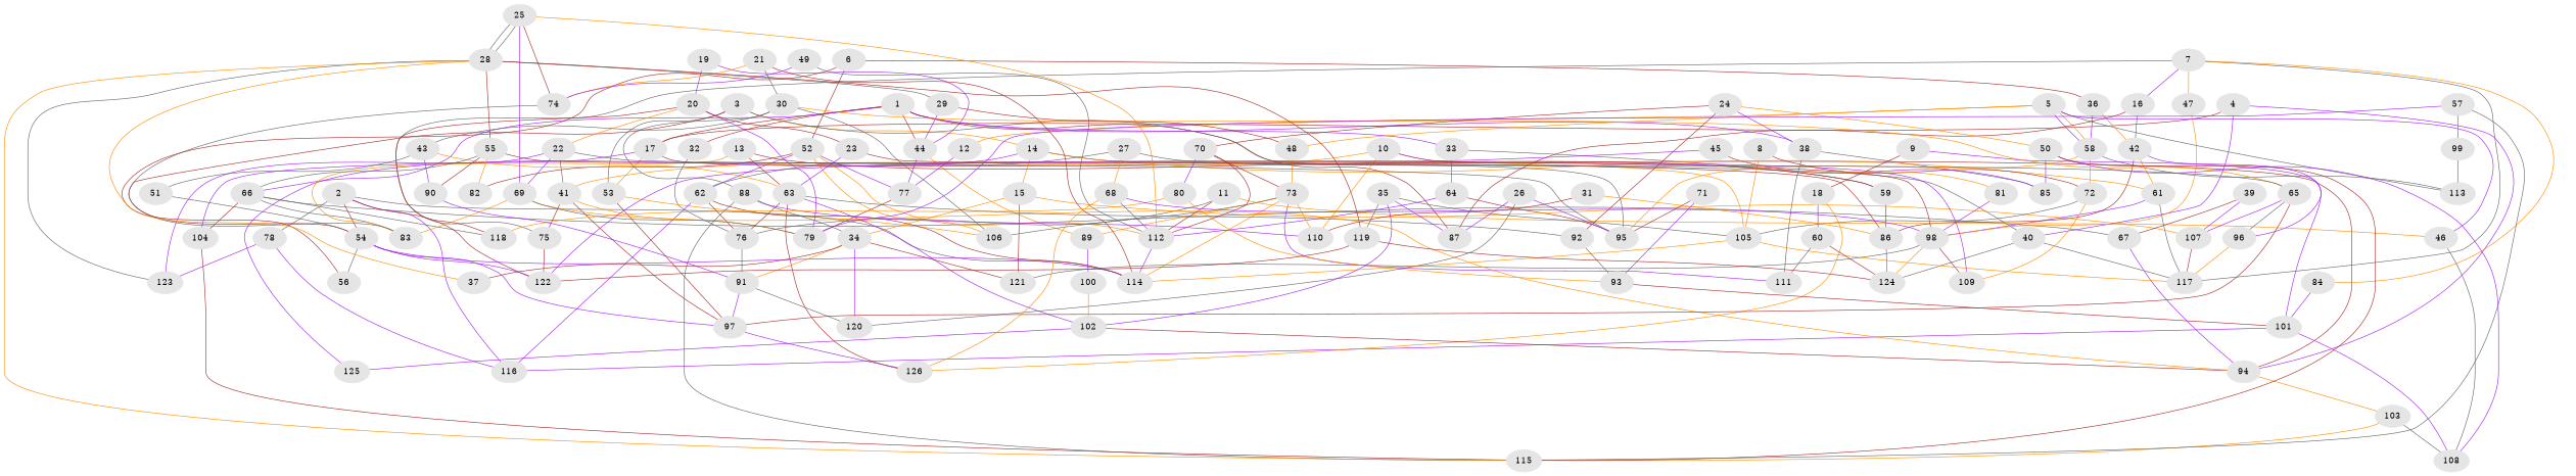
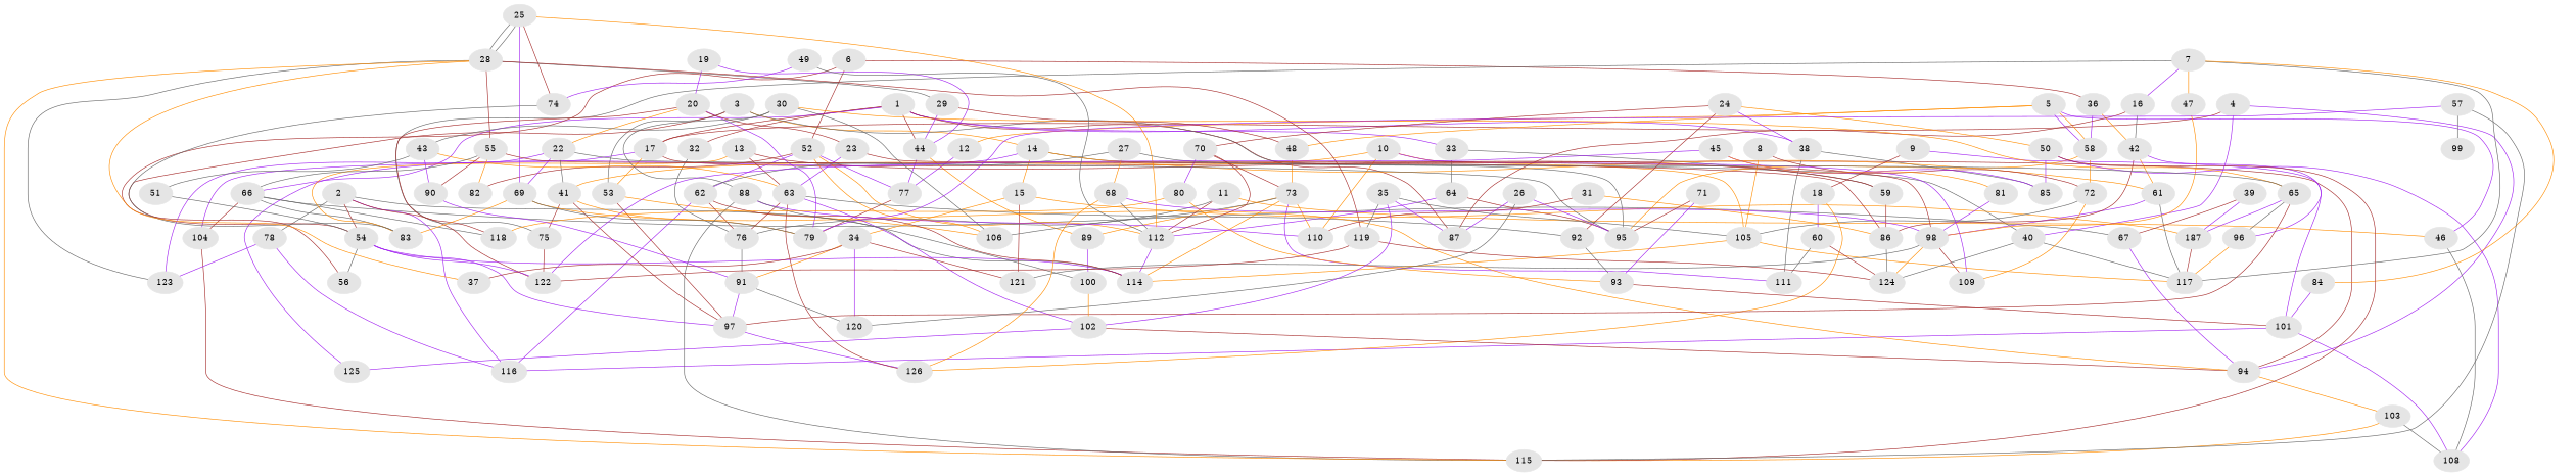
  graph {
    node [color=gray90 style=filled]
    edge [color=purple]
    1
    17
    32
    33
    38
    44
    66
    87
    53
    94
    104
    76
    59
    64
    85
    111
    77
    89
    83
    118
    67
    2
    54
    78
    114
    116
    122
    56
    97
    123
    3
    14
    95
    40
    15
    61
    125
    106
    4
    117
    124
    103
    5
    12
    46
    48
    58
-   113
    108
    73
    72
    6
    36
    52
    42
    112
    62
    82
    7
    16
    47
    75
    84
    98
    101
    8
    105
    109
    9
    18
    60
    126
    10
    41
    110
    79
    11
    91
    13
    63
    86
    92
    102
    34
-   107
+   107 [label=187]
    121
    120
    37
    96
    115
    19
    20
    22
    23
    69
-   21
    30
    74
    65
    43
    88
    24
    50
    70
    80
    93
    25
    28
    29
    55
    119
    26
    27
    68
    90
    51
    100
    31
    35
    39
    45
    81
    49
    57
    99
    71
    1 -- 17 [color=brown]
    1 -- 32 [color=brown]
    1 -- 33
    1 -- 38
    1 -- 44 [color=brown]
    1 -- 66
    1 -- 87 [color=brown]
    17 -- 53 [color=darkorange]
    17 -- 94 [color=brown]
    17 -- 104
    32 -- 76 [color=gray40]
    33 -- 59 [color=gray40]
    33 -- 64 [color=gray40]
    38 -- 85 [color=gray40]
    38 -- 111 [color=gray40]
    44 -- 77
    44 -- 89 [color=darkorange]
    66 -- 104 [color=brown]
    66 -- 83 [color=gray40]
    66 -- 118 [color=gray40]
    66 -- 67 [color=gray40]
    53 -- 97 [color=brown]
    53 -- 106 [color=darkorange]
    94 -- 103 [color=darkorange]
    104 -- 115 [color=brown]
    76 -- 91 [color=gray40]
    59 -- 86 [color=brown]
    64 -- 95 [color=brown]
    64 -- 112
    77 -- 79 [color=brown]
    89 -- 100
    67 -- 94
    2 -- 54 [color=brown]
    2 -- 78 [color=gray40]
    2 -- 114 [color=gray40]
    2 -- 116
    2 -- 122 [color=brown]
    54 -- 114
    54 -- 122
    54 -- 56 [color=gray40]
    54 -- 97
    78 -- 116
    78 -- 123
    97 -- 126
    3 -- 53 [color=gray40]
    3 -- 54 [color=brown]
    3 -- 14 [color=darkorange]
    3 -- 95 [color=gray40]
    14 -- 40 [color=gray40]
    14 -- 15 [color=darkorange]
    14 -- 61 [color=darkorange]
    14 -- 125
    40 -- 117 [color=gray40]
    40 -- 124 [color=gray40]
    15 -- 34 [color=darkorange]
    15 -- 107 [color=darkorange]
    15 -- 121 [color=brown]
    61 -- 117 [color=gray40]
    61 -- 98
    4 -- 17 [color=brown]
    4 -- 94
    4 -- 40
    103 -- 108 [color=gray40]
    103 -- 115 [color=darkorange]
    5 -- 12 [color=darkorange]
    5 -- 46
    5 -- 48 [color=darkorange]
    5 -- 58
    5 -- 58 [color=darkorange]
-   5 -- 113 [color=gray40]
    12 -- 77
    46 -- 108 [color=gray40]
    48 -- 73 [color=darkorange]
    58 -- 95 [color=darkorange]
-   58 -- 113 [color=gray40]
    58 -- 72 [color=darkorange]
    73 -- 111
    73 -- 89 [color=darkorange]
    73 -- 114 [color=darkorange]
    73 -- 106 [color=gray40]
    73 -- 110 [color=darkorange]
    72 -- 105 [color=gray40]
    72 -- 109 [color=darkorange]
    6 -- 56 [color=brown]
    6 -- 36 [color=brown]
    6 -- 52 [color=brown]
    36 -- 58
    36 -- 42 [color=darkorange]
    52 -- 77
    52 -- 106 [color=darkorange]
    52 -- 112 [color=darkorange]
    52 -- 62
    52 -- 82 [color=brown]
    42 -- 61 [color=darkorange]
    42 -- 86 [color=brown]
    42 -- 96
    112 -- 114
    62 -- 76 [color=brown]
    62 -- 114 [color=brown]
    62 -- 116
    7 -- 117 [color=gray40]
    7 -- 16
    7 -- 47 [color=darkorange]
    7 -- 75 [color=gray40]
    7 -- 84 [color=darkorange]
    16 -- 87 [color=brown]
    16 -- 42 [color=gray40]
    47 -- 98 [color=darkorange]
    75 -- 122 [color=brown]
    84 -- 101
    98 -- 124 [color=darkorange]
    98 -- 109 [color=brown]
    98 -- 121 [color=gray40]
    101 -- 116
    101 -- 108
    8 -- 72 [color=brown]
    8 -- 105 [color=darkorange]
    105 -- 114 [color=darkorange]
    105 -- 117 [color=darkorange]
    9 -- 101
    9 -- 18 [color=brown]
    18 -- 60
    18 -- 126 [color=darkorange]
    60 -- 111 [color=gray40]
    60 -- 124 [color=brown]
    10 -- 105 [color=darkorange]
    10 -- 109
    10 -- 41 [color=darkorange]
    10 -- 110 [color=darkorange]
    41 -- 97 [color=brown]
    41 -- 75 [color=brown]
    41 -- 79 [color=darkorange]
    11 -- 76 [color=gray40]
    11 -- 46 [color=darkorange]
    11 -- 112 [color=brown]
    91 -- 97
    91 -- 120 [color=gray40]
    13 -- 59 [color=brown]
    13 -- 83 [color=darkorange]
    13 -- 63 [color=brown]
    63 -- 76 [color=brown]
    63 -- 126 [color=brown]
    63 -- 92 [color=gray40]
    63 -- 102
    86 -- 124 [color=gray40]
    92 -- 93 [color=gray40]
    102 -- 94 [color=brown]
    102 -- 125
    34 -- 91 [color=darkorange]
    34 -- 121 [color=brown]
    34 -- 120
    34 -- 37 [color=brown]
    107 -- 117 [color=brown]
    96 -- 117 [color=darkorange]
    19 -- 44
    19 -- 20
    20 -- 118 [color=brown]
    20 -- 79
    20 -- 22 [color=darkorange]
    20 -- 23 [color=brown]
    22 -- 123
    22 -- 95 [color=gray40]
    22 -- 41 [color=gray40]
    22 -- 69
    23 -- 98 [color=brown]
    23 -- 63
    69 -- 94 [color=darkorange]
    69 -- 83 [color=darkorange]
    69 -- 79 [color=gray40]
-   21 -- 114 [color=brown]
-   21 -- 30 [color=gray40]
-   21 -- 74 [color=darkorange]
    30 -- 106 [color=gray40]
    30 -- 65 [color=darkorange]
    30 -- 43 [color=gray40]
    30 -- 88 [color=gray40]
    74 -- 83 [color=gray40]
    65 -- 97 [color=brown]
    65 -- 107
    65 -- 96 [color=gray40]
    43 -- 63 [color=darkorange]
    43 -- 90
    43 -- 51 [color=gray40]
    88 -- 110
    88 -- 115 [color=gray40]
-   88 -- 34 [color=gray40]
+   88 -- 100 [color=gray40]
    24 -- 38
    24 -- 92 [color=brown]
    24 -- 50 [color=darkorange]
    24 -- 70 [color=brown]
    50 -- 85
    50 -- 108
    50 -- 115 [color=brown]
    70 -- 73 [color=brown]
    70 -- 112 [color=brown]
    70 -- 80
    80 -- 118 [color=darkorange]
    80 -- 93 [color=darkorange]
    93 -- 101 [color=brown]
    25 -- 112 [color=darkorange]
    25 -- 69
    25 -- 74 [color=brown]
    25 -- 28 [color=gray40]
    25 -- 28 [color=gray40]
    28 -- 123 [color=gray40]
    28 -- 37 [color=darkorange]
    28 -- 115 [color=darkorange]
    28 -- 29 [color=gray40]
    28 -- 55 [color=brown]
    28 -- 119 [color=brown]
    29 -- 44
    29 -- 48 [color=brown]
    55 -- 66 [color=gray40]
    55 -- 82 [color=darkorange]
    55 -- 86 [color=brown]
    55 -- 90 [color=brown]
    119 -- 122 [color=brown]
    119 -- 124 [color=brown]
    26 -- 87
    26 -- 95
    26 -- 120 [color=gray40]
    27 -- 62 [color=gray40]
    27 -- 65 [color=gray40]
    27 -- 68 [color=darkorange]
    68 -- 112 [color=gray40]
    68 -- 98
    68 -- 126 [color=darkorange]
    90 -- 91
    51 -- 54 [color=gray40]
    100 -- 102 [color=darkorange]
    31 -- 110 [color=brown]
    31 -- 86 [color=darkorange]
    35 -- 87
    35 -- 105 [color=gray40]
    35 -- 102
    35 -- 119 [color=gray40]
    39 -- 67 [color=brown]
    39 -- 107
    45 -- 85
    45 -- 122
    45 -- 81 [color=darkorange]
    81 -- 98
    49 -- 112 [color=gray40]
    49 -- 74
    57 -- 79
    57 -- 115 [color=gray40]
    57 -- 99 [color=gray40]
-   99 -- 113 [color=gray40]
    71 -- 95 [color=brown]
    71 -- 93
  }
